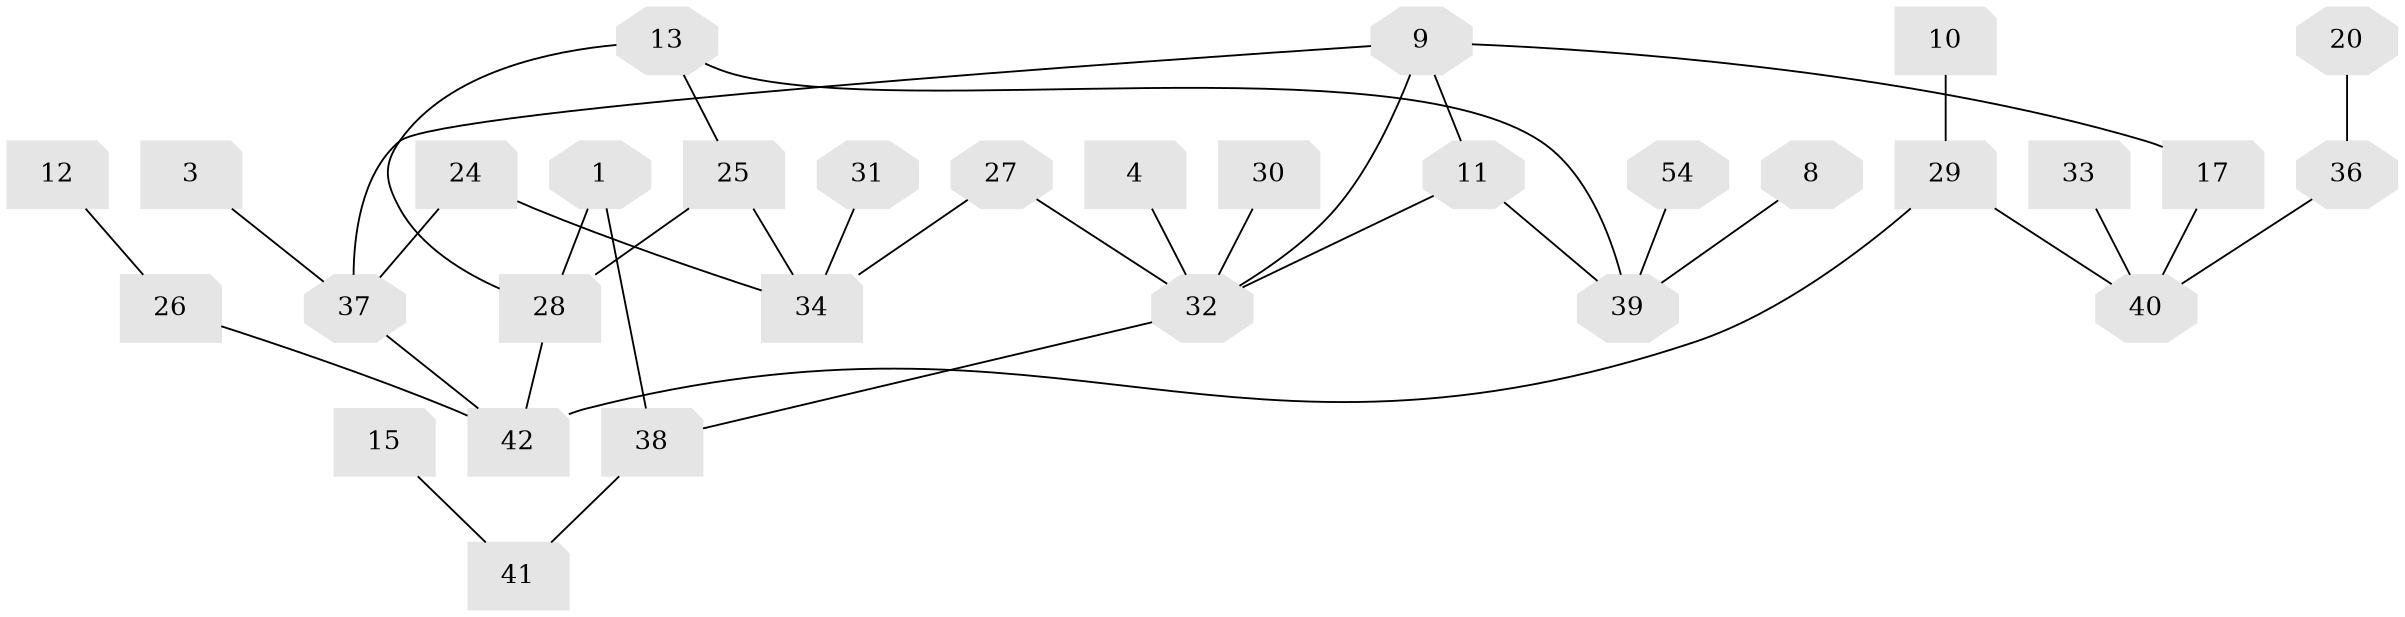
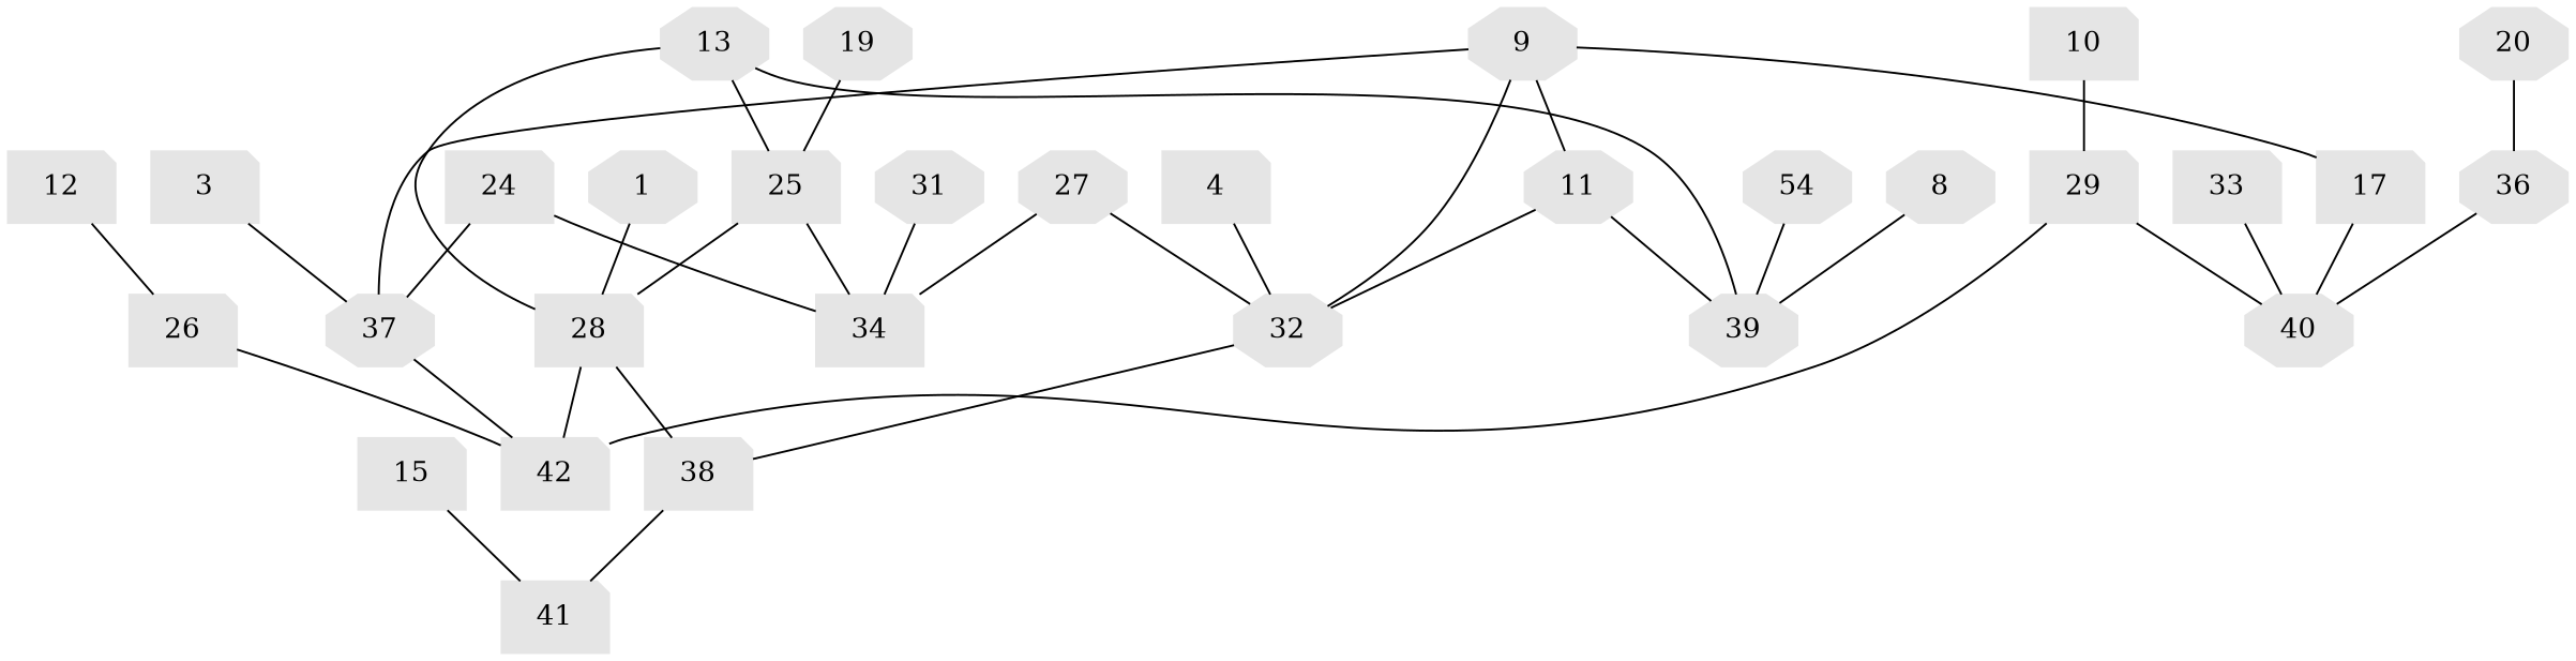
  graph {
    node [color=gray90 shape=note style=filled]
    edge [weight=1.0]
    1 [shape=octagon]
    28
    42
    38
    37 [shape=octagon]
    3
    25
    34
    32 [shape=octagon]
    4
    8 [shape=octagon]
    39 [shape=octagon]
    9 [shape=octagon]
    11 [shape=octagon]
    17
    40 [shape=octagon]
    10
    29
    12
    26
    13 [shape=octagon]
    n22 [label=54 shape=octagon]
    15
    41
+   19 [shape=octagon]
    20 [shape=octagon]
    36 [shape=octagon]
    24
    27 [shape=octagon]
-   30
    31 [shape=octagon]
    33
    1 -- 28
    28 -- 42
-   1 -- 38
+   28 -- 38
    38 -- 41
    37 -- 42
    3 -- 37
    25 -- 28
    25 -- 34
    32 -- 38
    4 -- 32
    8 -- 39
    9 -- 37
    9 -- 32
    9 -- 11
    9 -- 17
    11 -- 32
    11 -- 39
    17 -- 40
    10 -- 29
    29 -- 42
    29 -- 40
    12 -- 26
    26 -- 42
    13 -- 28
    13 -- 25
    13 -- 39
    n22 -- 39
    15 -- 41
+   19 -- 25
    20 -- 36
    36 -- 40
    24 -- 37
    24 -- 34
    27 -- 34
    27 -- 32
-   30 -- 32
    31 -- 34
    33 -- 40
  }
